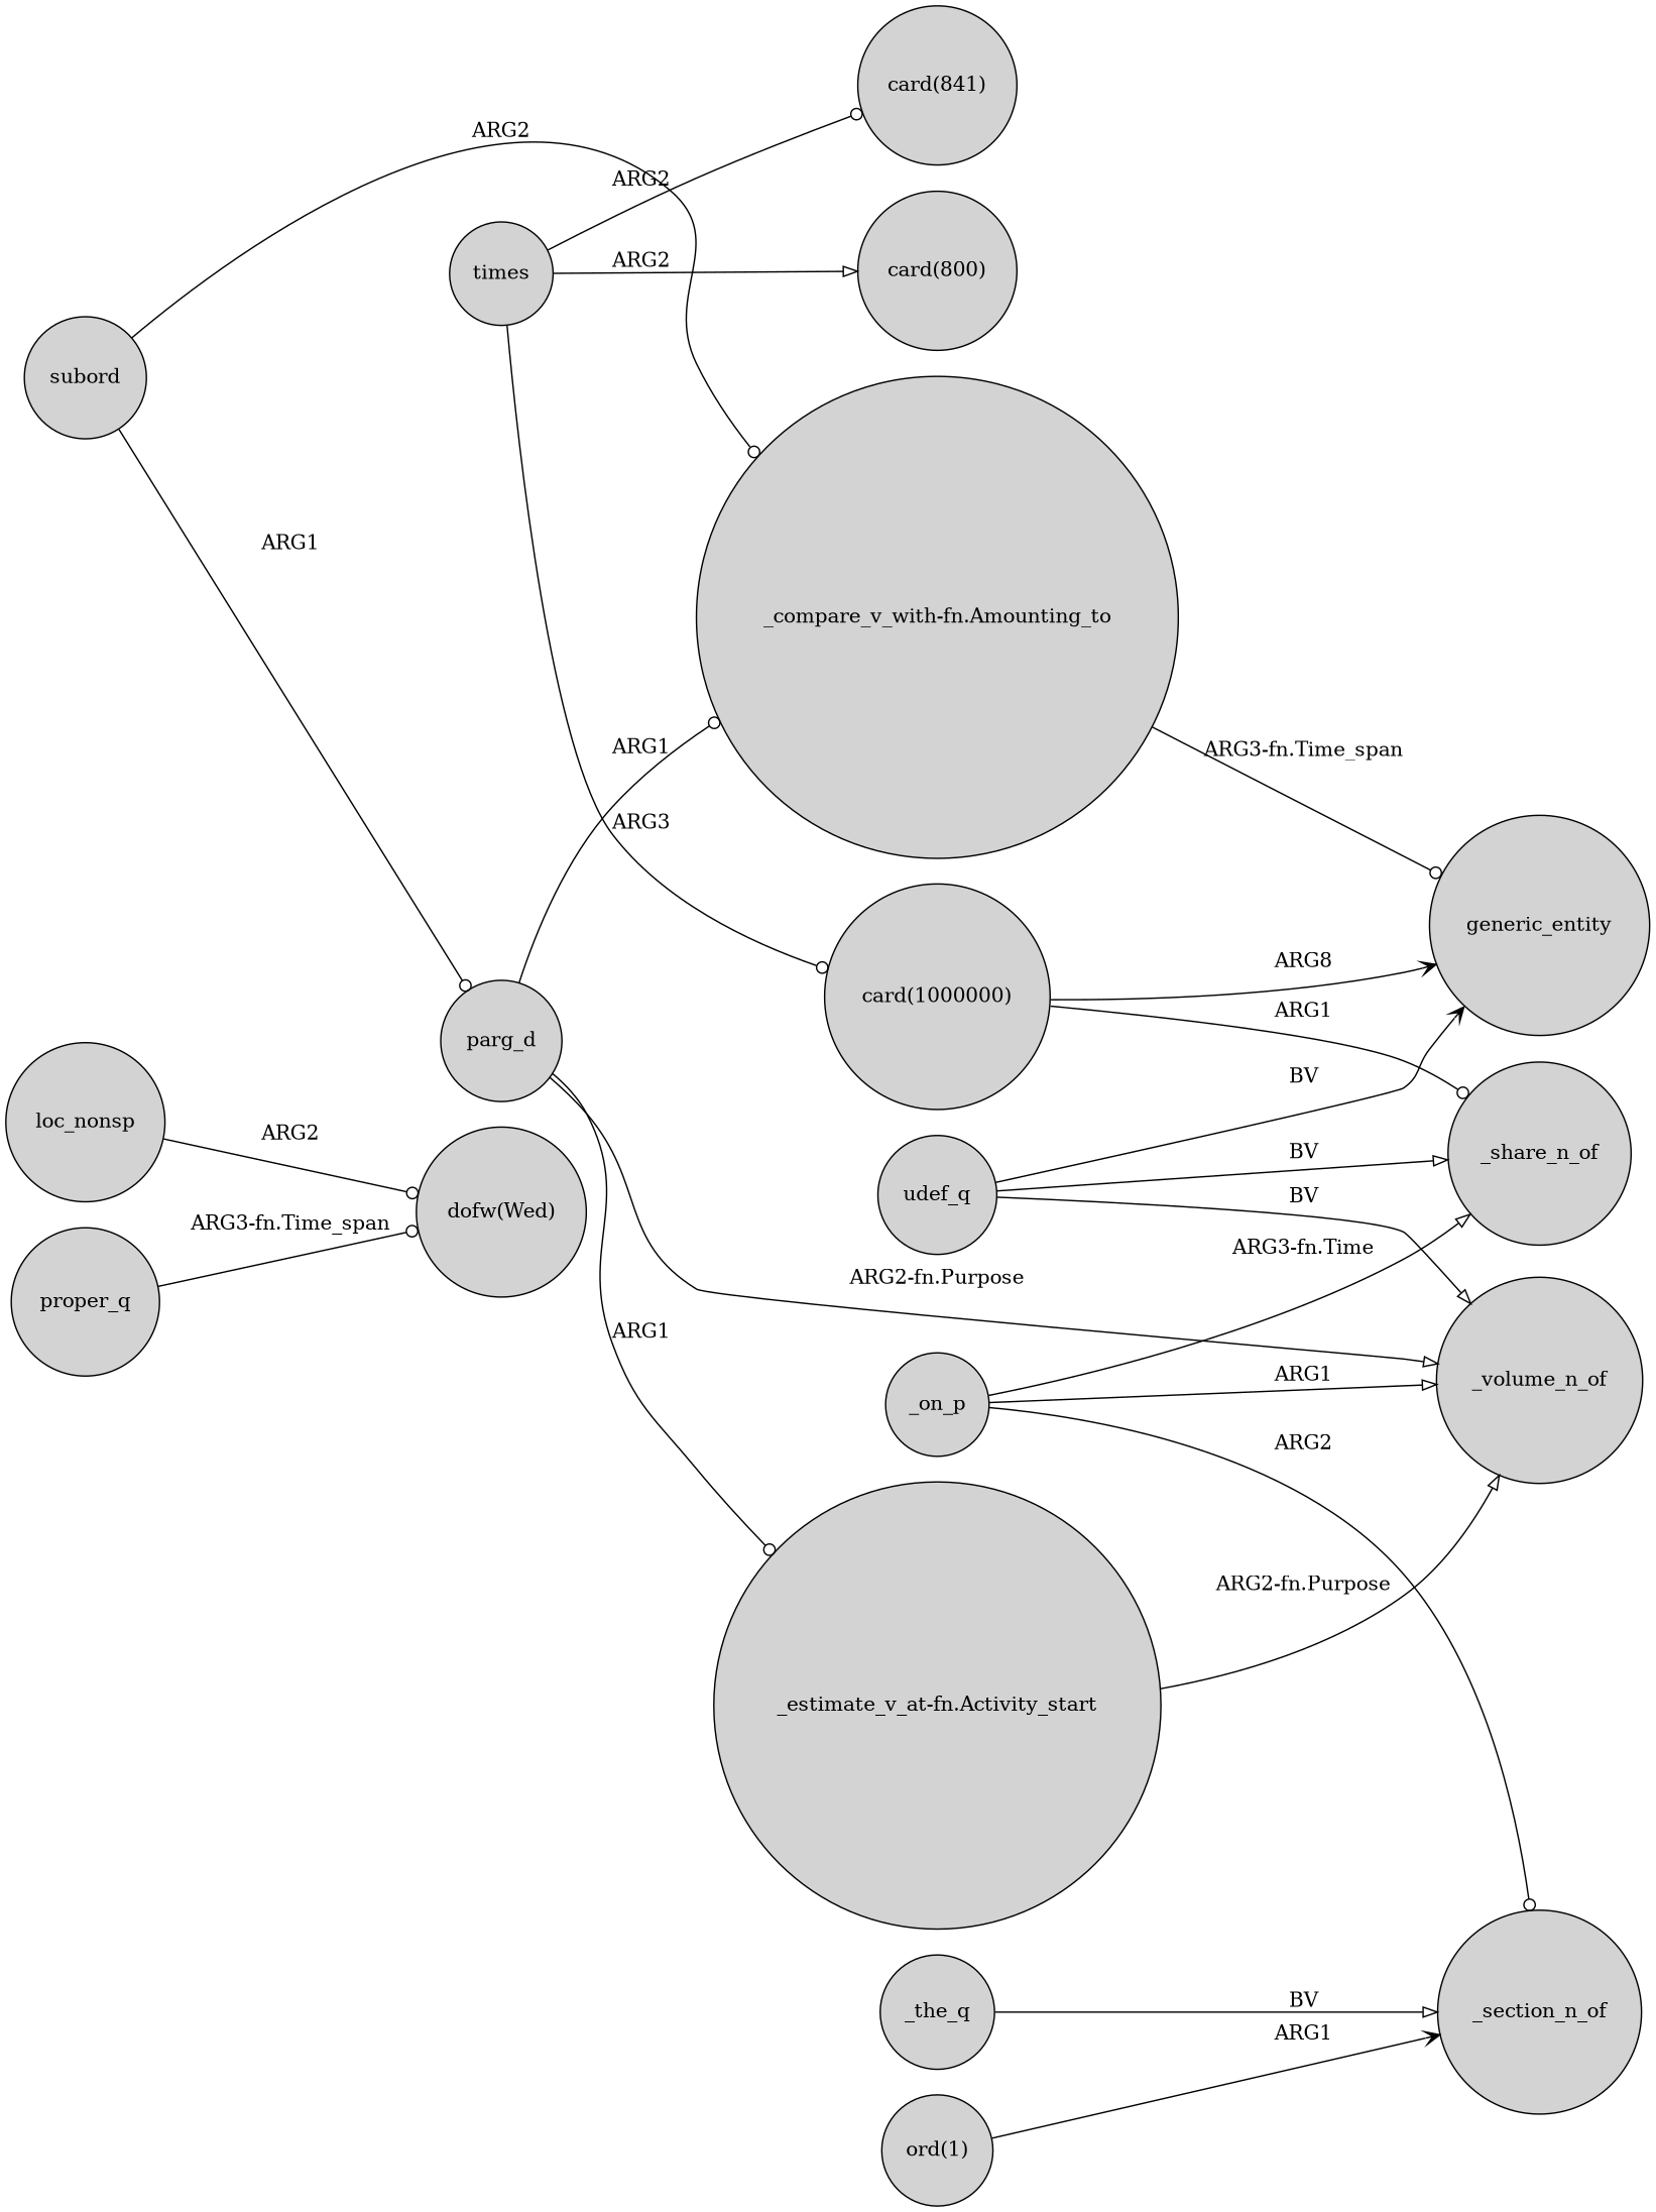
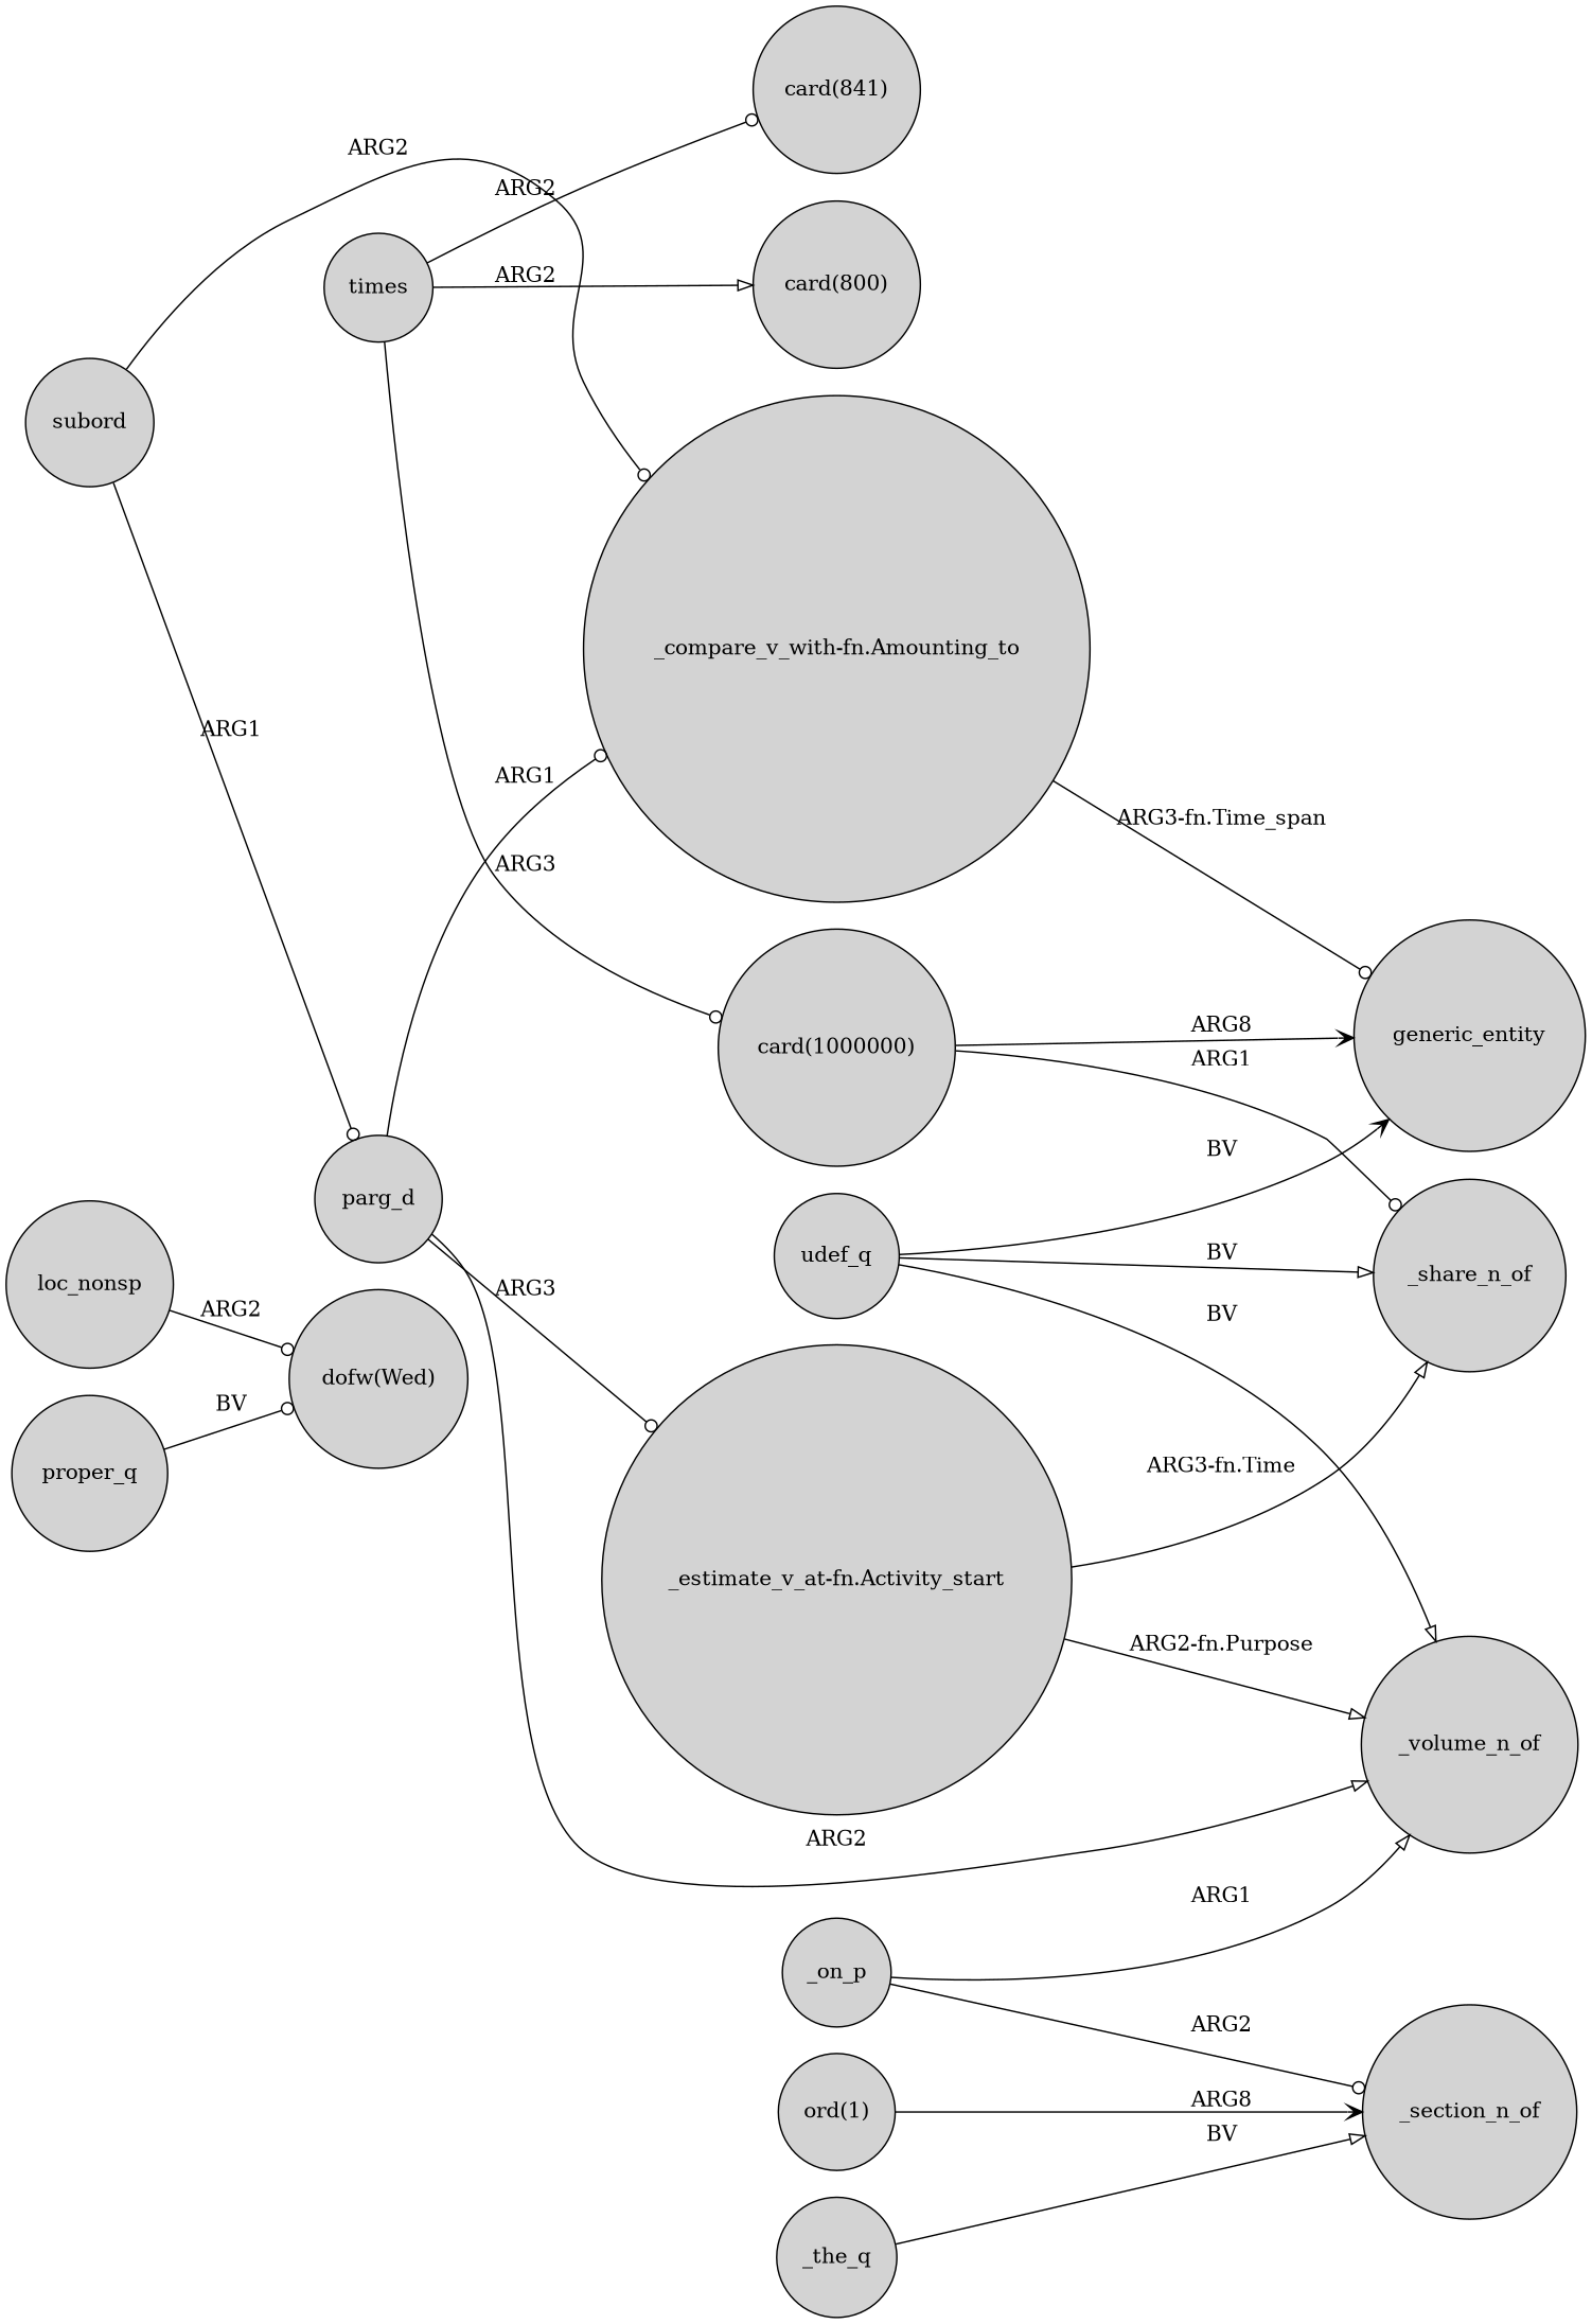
  digraph {
    rankdir=LR
    node [shape=circle style=filled]
    edge [arrowhead=odot]
    loc_nonsp
    "dofw(Wed)"
    times
    "card(1000000)"
    "card(800)"
    "card(841)"
    generic_entity
    _share_n_of
    "_estimate_v_at-fn.Activity_start"
    _volume_n_of
    _the_q
    _section_n_of
    udef_q
    subord
    "_compare_v_with-fn.Amounting_to"
    parg_d
    "ord(1)"
    _on_p
    proper_q
    loc_nonsp -> "dofw(Wed)" [label=ARG2]
    times -> "card(1000000)" [label=ARG3]
    times -> "card(800)" [arrowhead=onormal label=ARG2]
    times -> "card(841)" [label=ARG2]
    "card(1000000)" -> generic_entity [arrowhead=vee label=ARG8]
    "card(1000000)" -> _share_n_of [label=ARG1]
-   _on_p -> _share_n_of [arrowhead=onormal label="ARG3-fn.Time"]
+   "_estimate_v_at-fn.Activity_start" -> _share_n_of [arrowhead=onormal label="ARG3-fn.Time"]
    "_estimate_v_at-fn.Activity_start" -> _volume_n_of [arrowhead=onormal label="ARG2-fn.Purpose"]
    _the_q -> _section_n_of [arrowhead=onormal label=BV]
    udef_q -> generic_entity [arrowhead=vee label=BV]
    udef_q -> _share_n_of [arrowhead=onormal label=BV]
    udef_q -> _volume_n_of [arrowhead=onormal label=BV]
    subord -> "_compare_v_with-fn.Amounting_to" [label=ARG2]
    subord -> parg_d [label=ARG1]
    "_compare_v_with-fn.Amounting_to" -> generic_entity [label="ARG3-fn.Time_span"]
-   parg_d -> "_estimate_v_at-fn.Activity_start" [label=ARG1]
-   parg_d -> _volume_n_of [arrowhead=onormal label="ARG2-fn.Purpose"]
+   parg_d -> "_estimate_v_at-fn.Activity_start" [label=ARG3]
+   parg_d -> _volume_n_of [arrowhead=onormal label=ARG2]
    parg_d -> "_compare_v_with-fn.Amounting_to" [label=ARG1]
-   "ord(1)" -> _section_n_of [arrowhead=vee label=ARG1]
+   "ord(1)" -> _section_n_of [arrowhead=vee label=ARG8]
    _on_p -> _volume_n_of [arrowhead=onormal label=ARG1]
    _on_p -> _section_n_of [label=ARG2]
-   proper_q -> "dofw(Wed)" [label="ARG3-fn.Time_span"]
+   proper_q -> "dofw(Wed)" [label=BV]
  }
